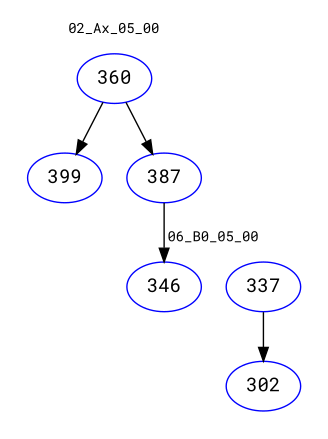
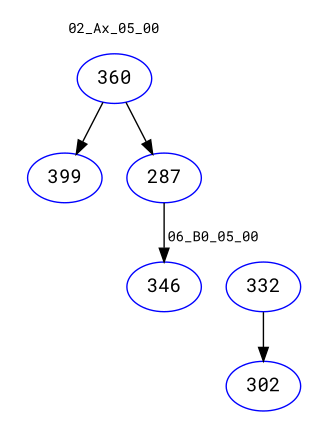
  digraph {
    fontname="Roboto Mono"
    node [color=blue fontname="Roboto Mono"]
    edge [color=black fontname="Roboto Mono"]
    n1 [label=360]
    n2 [label=399]
-   n3 [label=387]
-   n4 [label=337]
+   n3 [label=287]
+   n4 [label=332]
    n5 [label=302]
    n6 [label=346]
    subgraph cluster_1 {
      color=white
      fontsize=10
      label="02_Ax_05_00"
      n1
      n2
      n3
    }
    subgraph cluster_2 {
      color=white
      fontsize=10
      label="06_B0_05_00"
      n4
      n5
      n6
    }
    n1 -> n2
    n1 -> n3
    n3 -> n6
    n4 -> n5
  }
